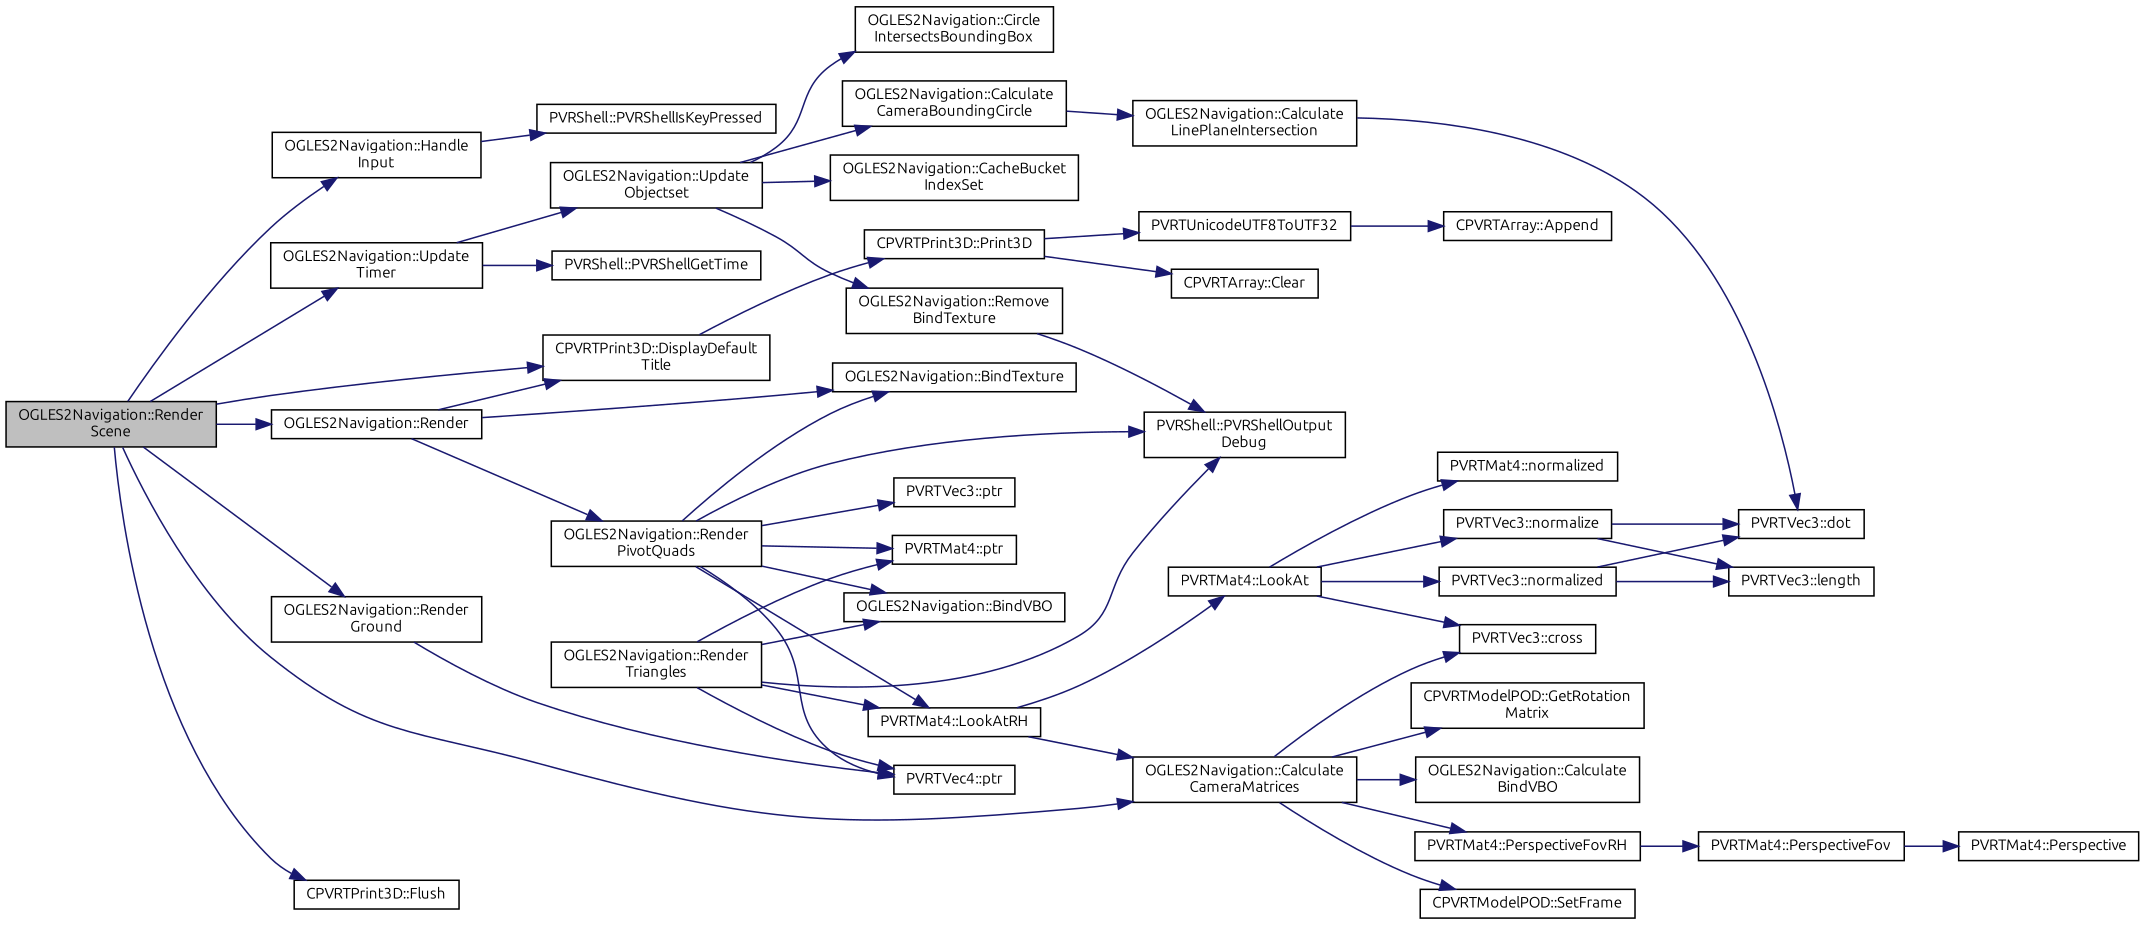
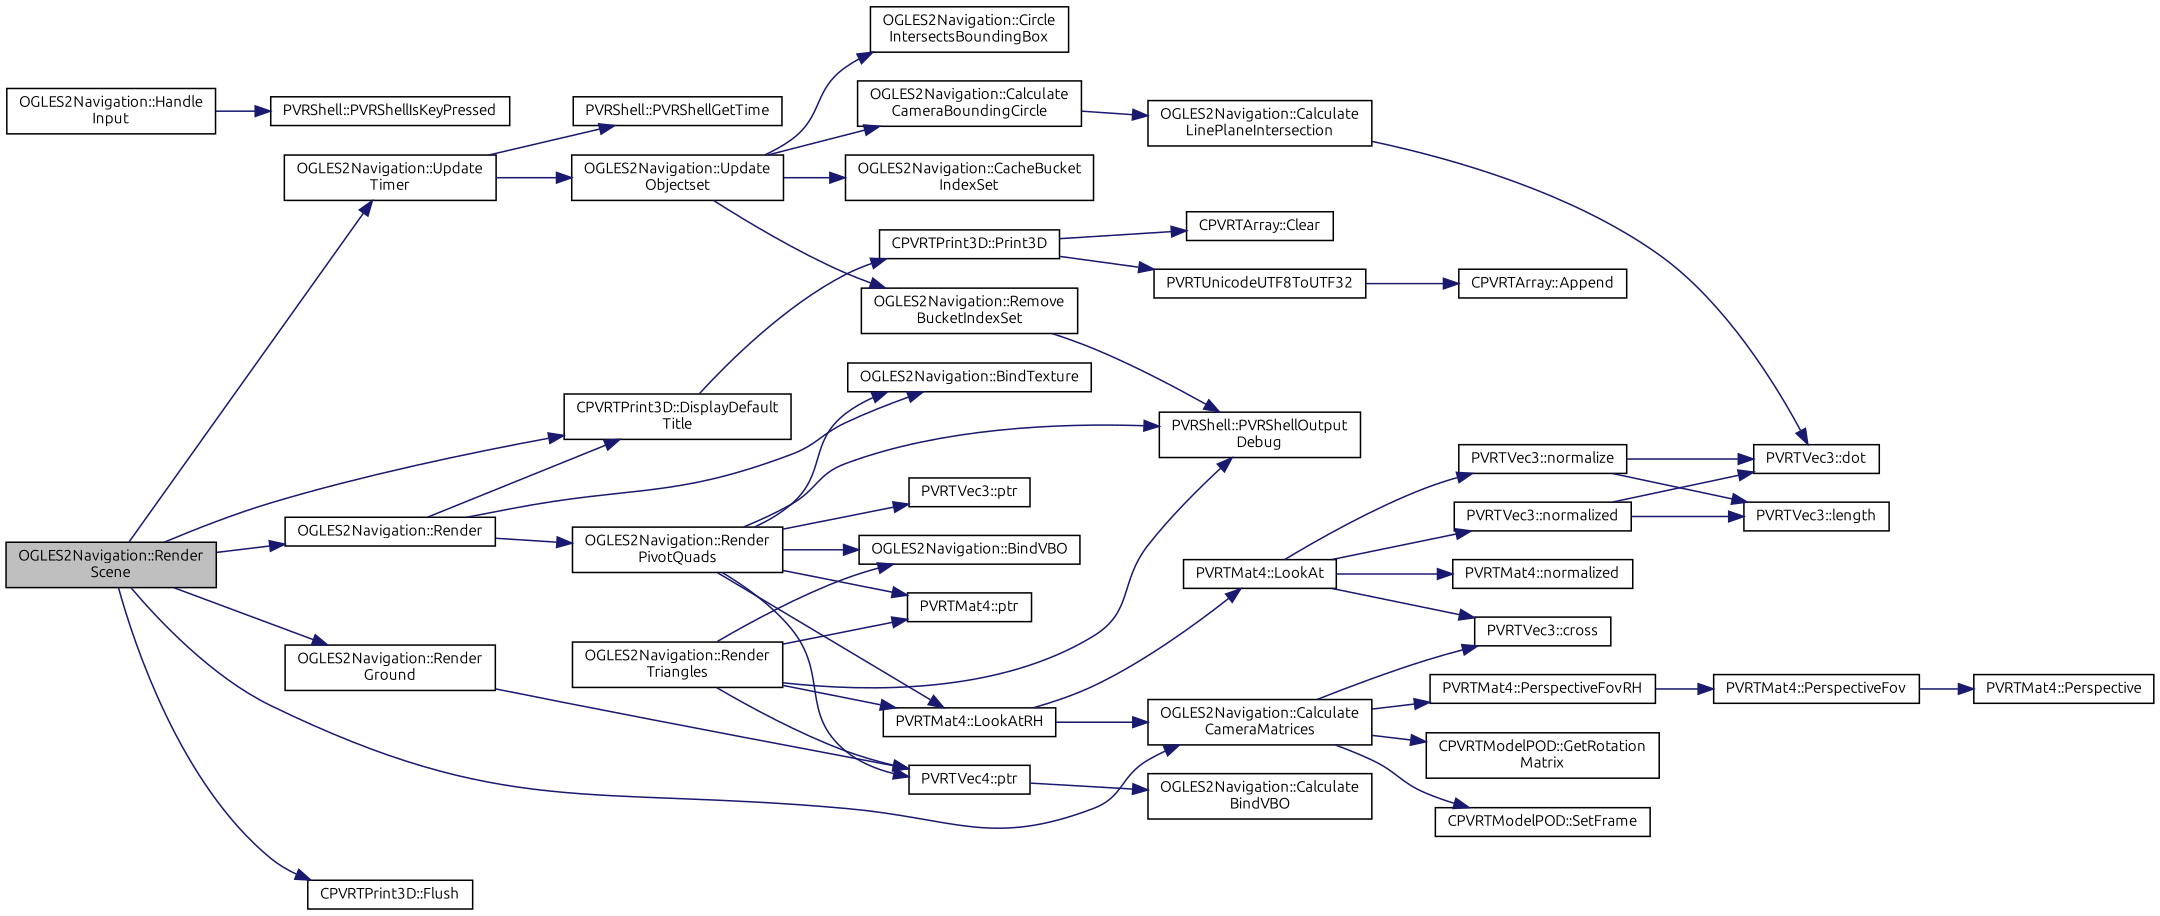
  digraph {
    fontname=Ubuntu
    rankdir=LR
    node [color=black fillcolor=white fontname=Ubuntu fontsize=10 shape=record style=filled]
    edge [color=midnightblue fontname=Ubuntu fontsize=10 labelfontname=Helvetica labelfontsize=10 style=solid]
    n1 [fillcolor=grey75 fontcolor=black height=0.2 label="OGLES2Navigation::Render\lScene" width=0.4]
    n2 [height=0.2 label="OGLES2Navigation::Handle\lInput" width=0.4]
    n3 [height=0.2 label="OGLES2Navigation::Update\lTimer" width=0.4]
    n4 [height=0.2 label="OGLES2Navigation::Calculate\lCameraMatrices" width=0.4]
    n5 [height=0.2 label="OGLES2Navigation::Render\lGround" width=0.4]
    n6 [height=0.2 label="OGLES2Navigation::Render" width=0.4]
    n7 [height=0.2 label="CPVRTPrint3D::DisplayDefault\lTitle" width=0.4]
    n8 [height=0.2 label="CPVRTPrint3D::Flush" width=0.4]
    n9 [height=0.2 label="PVRShell::PVRShellIsKeyPressed" width=0.4]
    n10 [height=0.2 label="PVRShell::PVRShellGetTime" width=0.4]
    n11 [height=0.2 label="OGLES2Navigation::Update\lObjectset" width=0.4]
    n12 [height=0.2 label="CPVRTModelPOD::SetFrame" width=0.4]
    n13 [height=0.2 label="CPVRTModelPOD::GetRotation\lMatrix" width=0.4]
    n14 [height=0.2 label="PVRTVec3::cross" width=0.4]
    n15 [height=0.2 label="OGLES2Navigation::Calculate\lBindVBO" width=0.4]
    n16 [height=0.2 label="PVRTMat4::PerspectiveFovRH" width=0.4]
    n17 [height=0.2 label="PVRTVec4::ptr" width=0.4]
    n18 [height=0.2 label="OGLES2Navigation::Render\lPivotQuads" width=0.4]
    n19 [height=0.2 label="OGLES2Navigation::BindTexture" width=0.4]
    n20 [height=0.2 label="CPVRTPrint3D::Print3D" width=0.4]
    n21 [height=0.2 label="OGLES2Navigation::Calculate\lCameraBoundingCircle" width=0.4]
    n22 [height=0.2 label="OGLES2Navigation::Circle\lIntersectsBoundingBox" width=0.4]
-   n23 [height=0.2 label="OGLES2Navigation::Remove\lBindTexture" width=0.4]
+   n23 [height=0.2 label="OGLES2Navigation::Remove\lBucketIndexSet" width=0.4]
    n24 [height=0.2 label="OGLES2Navigation::CacheBucket\lIndexSet" width=0.4]
    n25 [height=0.2 label="OGLES2Navigation::Calculate\lLinePlaneIntersection" width=0.4]
    n26 [height=0.2 label="PVRShell::PVRShellOutput\lDebug" width=0.4]
    n27 [height=0.2 label="PVRTVec3::dot" width=0.4]
    n28 [height=0.2 label="PVRTMat4::LookAtRH" width=0.4]
    n29 [height=0.2 label="PVRTMat4::LookAt" width=0.4]
    n30 [height=0.2 label="PVRTMat4::PerspectiveFov" width=0.4]
    n31 [height=0.2 label="PVRTVec3::normalize" width=0.4]
    n32 [height=0.2 label="PVRTVec3::normalized" width=0.4]
    n33 [height=0.2 label="PVRTMat4::normalized" width=0.4]
    n34 [height=0.2 label="PVRTVec3::length" width=0.4]
    n35 [height=0.2 label="PVRTMat4::Perspective" width=0.4]
    n36 [height=0.2 label="PVRTMat4::ptr" width=0.4]
    n37 [height=0.2 label="PVRTVec3::ptr" width=0.4]
    n38 [height=0.2 label="OGLES2Navigation::BindVBO" width=0.4]
    n39 [height=0.2 label="OGLES2Navigation::Render\lTriangles" width=0.4]
    n40 [height=0.2 label="CPVRTArray::Clear" width=0.4]
    n41 [height=0.2 label=PVRTUnicodeUTF8ToUTF32 width=0.4]
    n42 [height=0.2 label="CPVRTArray::Append" width=0.4]
-   n1 -> n2
    n1 -> n3
    n1 -> n4
    n1 -> n5
    n1 -> n6
    n1 -> n7
    n1 -> n8
    n2 -> n9
    n3 -> n10
    n3 -> n11
    n4 -> n12
    n4 -> n13
    n4 -> n14
-   n4 -> n15
+   n17 -> n15
    n4 -> n16
    n5 -> n17
    n6 -> n7
    n6 -> n18
    n6 -> n19
    n7 -> n20
    n11 -> n21
    n11 -> n22
    n11 -> n23
    n11 -> n24
    n16 -> n30
    n18 -> n17
    n18 -> n19
    n18 -> n26
    n18 -> n28
    n18 -> n36
    n18 -> n37
    n18 -> n38
    n20 -> n40
    n20 -> n41
    n21 -> n25
    n23 -> n26
    n25 -> n27
    n28 -> n4
    n28 -> n29
    n29 -> n14
    n29 -> n31
    n29 -> n32
    n29 -> n33
    n30 -> n35
    n31 -> n27
    n31 -> n34
    n32 -> n27
    n32 -> n34
    n39 -> n17
    n39 -> n26
    n39 -> n28
    n39 -> n36
    n39 -> n38
    n41 -> n42
  }
